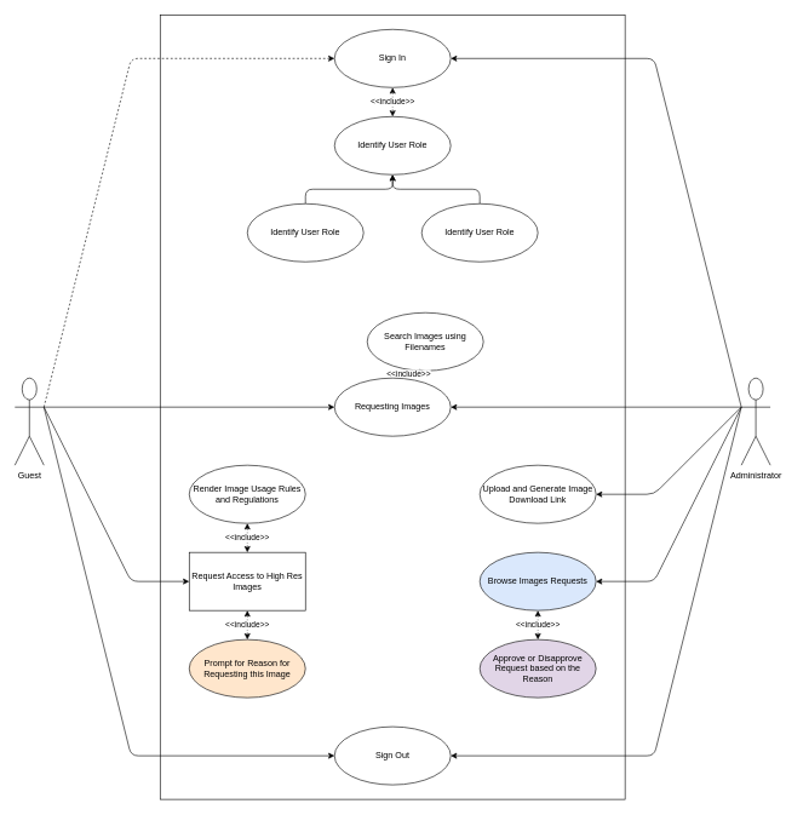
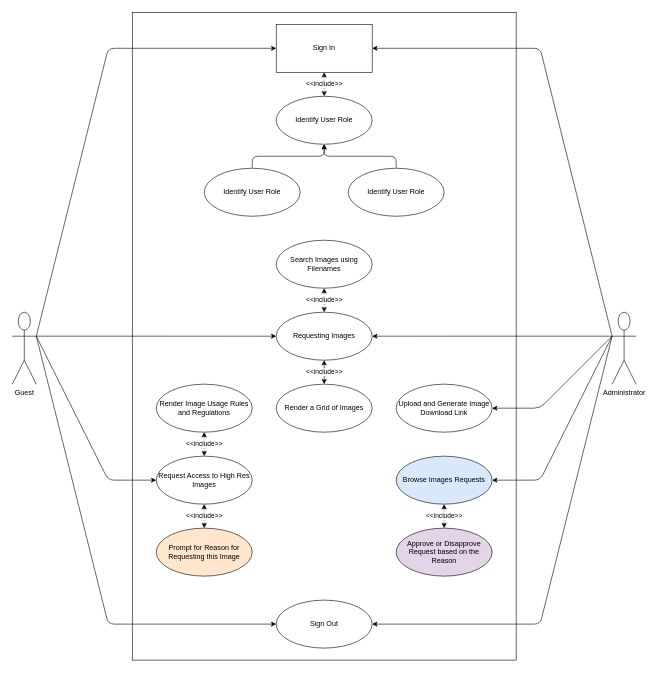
  <mxCell id="0" />
  <mxCell id="1" parent="0" />
  <mxCell id="2" value="" style="rounded=0;whiteSpace=wrap;html=1;" vertex="1" parent="1"><mxGeometry x="220" y="20" width="640" height="1080" as="geometry" /></mxCell>
  <mxCell id="3" value="&amp;lt;&amp;lt;include&amp;gt;&amp;gt;" style="edgeStyle=none;html=1;exitX=0.5;exitY=1;exitDx=0;exitDy=0;entryX=0.5;entryY=0;entryDx=0;entryDy=0;startArrow=classic;startFill=1;dashed=1;" edge="1" parent="1" source="4" target="5"><mxGeometry relative="1" as="geometry" /></mxCell>
- <mxCell id="4" value="Sign In" style="ellipse;whiteSpace=wrap;html=1;" vertex="1" parent="1"><mxGeometry x="460" y="40" width="160" height="80" as="geometry" /></mxCell>
+ <mxCell id="4" value="Sign In" style="whiteSpace=wrap;html=1;rounded=0;" vertex="1" parent="1"><mxGeometry x="460" y="40" width="160" height="80" as="geometry" /></mxCell>
  <mxCell id="5" value="Identify User Role" style="ellipse;whiteSpace=wrap;html=1;" vertex="1" parent="1"><mxGeometry x="460" y="160" width="160" height="80" as="geometry" /></mxCell>
  <mxCell id="6" style="edgeStyle=none;html=1;exitX=0.5;exitY=0;exitDx=0;exitDy=0;entryX=0.5;entryY=1;entryDx=0;entryDy=0;" edge="1" parent="1" source="7" target="5"><mxGeometry relative="1" as="geometry"><Array as="points"><mxPoint x="420" y="260" /><mxPoint x="540" y="260" /></Array></mxGeometry></mxCell>
  <mxCell id="7" value="Identify User Role" style="ellipse;whiteSpace=wrap;html=1;" vertex="1" parent="1"><mxGeometry x="340" y="280" width="160" height="80" as="geometry" /></mxCell>
  <mxCell id="8" style="edgeStyle=none;html=1;exitX=0.5;exitY=0;exitDx=0;exitDy=0;entryX=0.5;entryY=1;entryDx=0;entryDy=0;" edge="1" parent="1" source="9" target="5"><mxGeometry relative="1" as="geometry"><Array as="points"><mxPoint x="660" y="280" /><mxPoint x="660" y="260" /><mxPoint x="540" y="260" /></Array></mxGeometry></mxCell>
  <mxCell id="9" value="Identify User Role" style="ellipse;whiteSpace=wrap;html=1;" vertex="1" parent="1"><mxGeometry x="580" y="280" width="160" height="80" as="geometry" /></mxCell>
- <mxCell id="10" value="Search Images using Filenames" style="ellipse;whiteSpace=wrap;html=1;" vertex="1" parent="1"><mxGeometry x="505" y="430" width="160" height="80" as="geometry" /></mxCell>
+ <mxCell id="10" value="Search Images using Filenames" style="ellipse;whiteSpace=wrap;html=1;" vertex="1" parent="1"><mxGeometry x="460" y="400" width="160" height="80" as="geometry" /></mxCell>
  <mxCell id="11" value="&amp;lt;&amp;lt;include&amp;gt;&amp;gt;" style="edgeStyle=none;html=1;exitX=0.5;exitY=0;exitDx=0;exitDy=0;entryX=0.5;entryY=1;entryDx=0;entryDy=0;startArrow=classic;startFill=1;dashed=1;" edge="1" parent="1" source="12" target="10"><mxGeometry relative="1" as="geometry" /></mxCell>
  <mxCell id="12" value="Requesting Images" style="ellipse;whiteSpace=wrap;html=1;" vertex="1" parent="1"><mxGeometry x="460" y="520" width="160" height="80" as="geometry" /></mxCell>
+ <mxCell id="13" value="&amp;lt;&amp;lt;include&amp;gt;&amp;gt;" style="edgeStyle=none;html=1;startArrow=classic;startFill=1;" edge="1" parent="1" source="14" target="12"><mxGeometry relative="1" as="geometry" /></mxCell>
+ <mxCell id="14" value="Render a Grid of Images" style="ellipse;whiteSpace=wrap;html=1;" vertex="1" parent="1"><mxGeometry x="460" y="640" width="160" height="80" as="geometry" /></mxCell>
  <mxCell id="15" value="&amp;lt;&amp;lt;include&amp;gt;&amp;gt;" style="edgeStyle=none;html=1;startArrow=classic;startFill=1;dashed=1;" edge="1" parent="1" source="16" target="19"><mxGeometry relative="1" as="geometry" /></mxCell>
- <mxCell id="16" value="Request Access to High Res Images" style="whiteSpace=wrap;html=1;rounded=0;" vertex="1" parent="1"><mxGeometry x="260" y="760" width="160" height="80" as="geometry" /></mxCell>
+ <mxCell id="16" value="Request Access to High Res Images" style="ellipse;whiteSpace=wrap;html=1;" vertex="1" parent="1"><mxGeometry x="260" y="760" width="160" height="80" as="geometry" /></mxCell>
  <mxCell id="17" value="&amp;lt;&amp;lt;include&amp;gt;&amp;gt;" style="edgeStyle=none;html=1;startArrow=classic;startFill=1;dashed=1;" edge="1" parent="1" source="18" target="16"><mxGeometry relative="1" as="geometry" /></mxCell>
  <mxCell id="18" value="Render Image Usage Rules and Regulations" style="ellipse;whiteSpace=wrap;html=1;" vertex="1" parent="1"><mxGeometry x="260" y="640" width="160" height="80" as="geometry" /></mxCell>
  <mxCell id="19" value="Prompt for Reason for Requesting this Image" style="ellipse;whiteSpace=wrap;html=1;fillColor=#ffe6cc;" vertex="1" parent="1"><mxGeometry x="260" y="880" width="160" height="80" as="geometry" /></mxCell>
  <mxCell id="20" value="&amp;lt;&amp;lt;include&amp;gt;&amp;gt;" style="edgeStyle=none;html=1;startArrow=classic;startFill=1;dashed=1;" edge="1" source="21" target="23" parent="1"><mxGeometry relative="1" as="geometry" /></mxCell>
  <mxCell id="21" value="Browse Images Requests" style="ellipse;whiteSpace=wrap;html=1;fillColor=#dae8fc;" vertex="1" parent="1"><mxGeometry x="660" y="760" width="160" height="80" as="geometry" /></mxCell>
  <mxCell id="22" value="Upload and Generate Image Download Link" style="ellipse;whiteSpace=wrap;html=1;" vertex="1" parent="1"><mxGeometry x="660" y="640" width="160" height="80" as="geometry" /></mxCell>
  <mxCell id="23" value="Approve or Disapprove Request based on the Reason" style="ellipse;whiteSpace=wrap;html=1;fillColor=#e1d5e7;" vertex="1" parent="1"><mxGeometry x="660" y="880" width="160" height="80" as="geometry" /></mxCell>
  <mxCell id="24" value="Sign Out" style="ellipse;whiteSpace=wrap;html=1;" vertex="1" parent="1"><mxGeometry x="460" y="1000" width="160" height="80" as="geometry" /></mxCell>
  <mxCell id="25" style="edgeStyle=none;html=1;exitX=1;exitY=0.333;exitDx=0;exitDy=0;exitPerimeter=0;entryX=0;entryY=0.5;entryDx=0;entryDy=0;" edge="1" parent="1" source="29" target="12"><mxGeometry relative="1" as="geometry" /></mxCell>
- <mxCell id="26" style="edgeStyle=none;html=1;exitX=1;exitY=0.333;exitDx=0;exitDy=0;exitPerimeter=0;entryX=0;entryY=0.5;entryDx=0;entryDy=0;dashed=1;" edge="1" parent="1" source="29" target="4"><mxGeometry relative="1" as="geometry"><Array as="points"><mxPoint x="180" y="80" /></Array></mxGeometry></mxCell>
+ <mxCell id="26" style="edgeStyle=none;html=1;exitX=1;exitY=0.333;exitDx=0;exitDy=0;exitPerimeter=0;entryX=0;entryY=0.5;entryDx=0;entryDy=0;" edge="1" parent="1" source="29" target="4"><mxGeometry relative="1" as="geometry"><Array as="points"><mxPoint x="180" y="80" /></Array></mxGeometry></mxCell>
  <mxCell id="27" style="edgeStyle=none;html=1;exitX=1;exitY=0.333;exitDx=0;exitDy=0;exitPerimeter=0;entryX=0;entryY=0.5;entryDx=0;entryDy=0;" edge="1" parent="1" source="29" target="16"><mxGeometry relative="1" as="geometry"><Array as="points"><mxPoint x="180" y="800" /></Array></mxGeometry></mxCell>
  <mxCell id="28" style="edgeStyle=none;html=1;exitX=1;exitY=0.333;exitDx=0;exitDy=0;exitPerimeter=0;entryX=0;entryY=0.5;entryDx=0;entryDy=0;" edge="1" parent="1" source="29" target="24"><mxGeometry relative="1" as="geometry"><Array as="points"><mxPoint x="180" y="1040" /></Array></mxGeometry></mxCell>
  <mxCell id="29" value="Guest" style="shape=umlActor;verticalLabelPosition=bottom;verticalAlign=top;html=1;outlineConnect=0;" vertex="1" parent="1"><mxGeometry x="20" y="520" width="40" height="120" as="geometry" /></mxCell>
  <mxCell id="30" style="edgeStyle=none;html=1;exitX=0;exitY=0.333;exitDx=0;exitDy=0;exitPerimeter=0;entryX=1;entryY=0.5;entryDx=0;entryDy=0;" edge="1" parent="1" source="35" target="12"><mxGeometry relative="1" as="geometry" /></mxCell>
  <mxCell id="31" style="edgeStyle=none;html=1;exitX=0;exitY=0.333;exitDx=0;exitDy=0;exitPerimeter=0;entryX=1;entryY=0.5;entryDx=0;entryDy=0;" edge="1" parent="1" source="35" target="4"><mxGeometry relative="1" as="geometry"><Array as="points"><mxPoint x="900" y="80" /></Array></mxGeometry></mxCell>
  <mxCell id="32" style="edgeStyle=none;html=1;exitX=0;exitY=0.333;exitDx=0;exitDy=0;exitPerimeter=0;entryX=1;entryY=0.5;entryDx=0;entryDy=0;" edge="1" parent="1" source="35" target="21"><mxGeometry relative="1" as="geometry"><Array as="points"><mxPoint x="900" y="800" /></Array></mxGeometry></mxCell>
  <mxCell id="33" style="edgeStyle=none;html=1;exitX=0;exitY=0.333;exitDx=0;exitDy=0;exitPerimeter=0;entryX=1;entryY=0.5;entryDx=0;entryDy=0;" edge="1" parent="1" source="35" target="24"><mxGeometry relative="1" as="geometry"><Array as="points"><mxPoint x="900" y="1040" /></Array></mxGeometry></mxCell>
  <mxCell id="34" style="edgeStyle=none;html=1;exitX=0;exitY=0.333;exitDx=0;exitDy=0;exitPerimeter=0;entryX=1;entryY=0.5;entryDx=0;entryDy=0;" edge="1" parent="1" source="35" target="22"><mxGeometry relative="1" as="geometry"><Array as="points"><mxPoint x="900" y="680" /></Array></mxGeometry></mxCell>
  <mxCell id="35" value="Administrator" style="shape=umlActor;verticalLabelPosition=bottom;verticalAlign=top;html=1;outlineConnect=0;" vertex="1" parent="1"><mxGeometry x="1020" y="520" width="40" height="120" as="geometry" /></mxCell>
